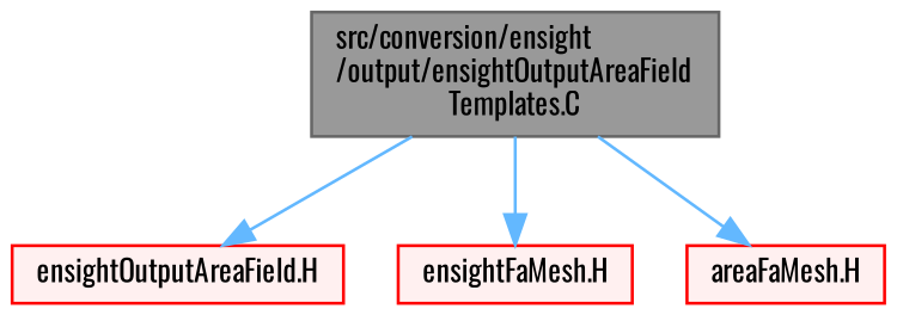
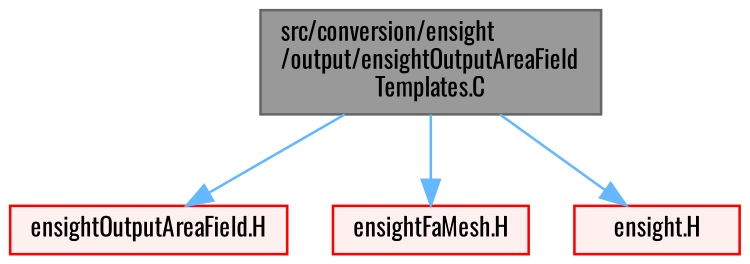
  digraph {
    fontname=Oswald
    node [color=red fillcolor="#FFF0F0" fontname=Oswald fontsize=10 shape=box style=filled]
    edge [color=steelblue1 fontname=Oswald fontsize=10 labelfontname=Helvetica labelfontsize=10 style=solid]
    n1 [color=gray40 fillcolor=grey60 fontcolor=black height=0.2 label="src/conversion/ensight\l/output/ensightOutputAreaField\lTemplates.C" width=0.4]
    n2 [height=0.2 label="ensightOutputAreaField.H" width=0.4]
    n3 [height=0.2 label="ensightFaMesh.H" width=0.4]
-   n4 [height=0.2 label="areaFaMesh.H" width=0.4]
+   n4 [height=0.2 label="ensight.H" width=0.4]
    n1 -> n2
    n1 -> n3
    n1 -> n4
  }
